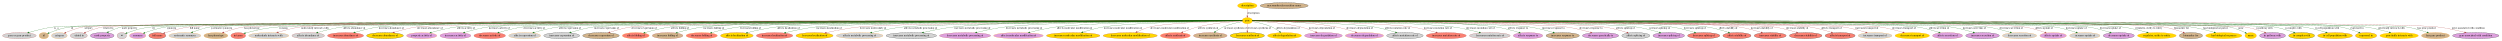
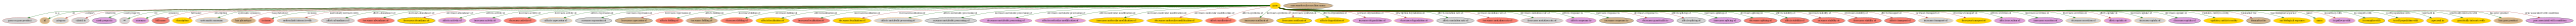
  digraph {
    fontname="Playfair Display"
    node [color=darkorange fillcolor=gold fontname="Playfair Display" style=filled]
    edge [color=darkgreen fontname="Playfair Display" style=solid]
    n1 [height=0.5 label=gene width=0.75]
    "gene or gene product" [color=brown fillcolor=lightgrey height=0.5 width=2.3474]
    id [fillcolor=tan height=0.5 width=0.75]
    category [fillcolor=lightgrey height=0.5 width=0.75]
    "related to" [color=brown fillcolor=lightgrey height=0.5 width=0.75]
    "node property" [color=black fillcolor=plum height=0.5 width=0.75]
    iri [color=brown fillcolor=lightgrey height=0.5 width=0.75]
    synonym [fillcolor=plum height=0.5 width=0.75]
    "full name" [color=black fillcolor=salmon height=0.5 width=0.75]
    description [height=0.5 width=0.75]
    "systematic synonym" [fillcolor=lightgrey height=0.5 width=0.75]
    "has phenotype" [fillcolor=tan height=0.5 width=0.75]
    "in taxon" [color=brown fillcolor=salmon height=0.5 width=0.75]
    "molecularly interacts with" [fillcolor=lightgrey height=0.5 width=0.75]
    "affects abundance of" [color=brown fillcolor=lightgrey height=0.5 width=0.75]
    "increases abundance of" [color=brown fillcolor=salmon height=0.5 width=0.75]
    "decreases abundance of" [color=black height=0.5 width=0.75]
-   "affects activity of" [fillcolor=plum height=0.5 width=0.75 label="property activity of"]
+   "affects activity of" [fillcolor=plum height=0.5 width=0.75]
    "increases activity of" [color=brown fillcolor=plum height=0.5 width=0.75]
    "decreases activity of" [color=brown fillcolor=salmon height=0.5 width=0.75]
    "affects expression of" [fillcolor=lightgrey height=0.5 width=0.75]
    "increases expression of" [color=black fillcolor=lightgrey height=0.5 width=0.75]
    "decreases expression of" [color=black fillcolor=tan height=0.5 width=0.75]
    "affects folding of" [fillcolor=salmon height=0.5 width=0.75]
    "increases folding of" [color=brown fillcolor=tan height=0.5 width=0.75]
    "decreases folding of" [fillcolor=salmon height=0.5 width=0.75]
    "affects localization of" [color=brown height=0.5 width=0.75]
    "increases localization of" [color=brown fillcolor=salmon height=0.5 width=0.75]
    "decreases localization of" [color=brown height=0.5 width=0.75]
    "affects metabolic processing of" [fillcolor=lightgrey height=0.5 width=0.75]
    "increases metabolic processing of" [color=black fillcolor=lightgrey height=0.5 width=0.75]
    "decreases metabolic processing of" [color=brown fillcolor=plum height=0.5 width=0.75]
    "affects molecular modification of" [fillcolor=plum height=0.5 width=0.75]
    "increases molecular modification of" [color=brown height=0.5 width=0.75]
    "decreases molecular modification of" [color=brown height=0.5 width=0.75]
    "affects synthesis of" [fillcolor=salmon height=0.5 width=0.75]
    "increases synthesis of" [color=brown fillcolor=tan height=0.5 width=0.75]
    "decreases synthesis of" [color=black height=0.5 width=0.75]
    "affects degradation of" [height=0.5 width=0.75]
    "increases degradation of" [color=brown fillcolor=plum height=0.5 width=0.75]
    "decreases degradation of" [fillcolor=plum height=0.5 width=0.75]
    "affects mutation rate of" [color=black fillcolor=lightgrey height=0.5 width=0.75]
    "increases mutation rate of" [color=brown fillcolor=salmon height=0.5 width=0.75]
    "decreases mutation rate of" [color=brown fillcolor=lightgrey height=0.5 width=0.75]
    "affects response to" [color=brown fillcolor=plum height=0.5 width=0.75]
    "increases response to" [color=black fillcolor=tan height=0.5 width=0.75]
    n47 [color=black fillcolor=plum height=0.5 label="decreases genetically to" width=0.75]
    "affects splicing of" [color=black fillcolor=lightgrey height=0.5 width=0.75]
    "increases splicing of" [color=black fillcolor=plum height=0.5 width=0.75]
    "decreases splicing of" [color=black fillcolor=salmon height=0.5 width=0.75]
    "affects stability of" [color=black fillcolor=salmon height=0.5 width=0.75]
    "increases stability of" [color=black fillcolor=salmon height=0.5 width=0.75]
    "decreases stability of" [color=black fillcolor=salmon height=0.5 width=0.75]
    "affects transport of" [color=black fillcolor=salmon height=0.5 width=0.75]
    "increases transport of" [fillcolor=lightgrey height=0.5 width=0.75]
    "decreases transport of" [height=0.5 width=0.75]
    "affects secretion of" [color=brown fillcolor=plum height=0.5 width=0.75]
    "increases secretion of" [color=black fillcolor=plum height=0.5 width=0.75]
    "decreases secretion of" [fillcolor=lightgrey height=0.5 width=0.75]
    "affects uptake of" [fillcolor=plum height=0.5 width=0.75]
    "increases uptake of" [fillcolor=lightgrey height=0.5 width=0.75]
    "decreases uptake of" [color=black fillcolor=plum height=0.5 width=0.75]
    "regulates, entity to entity" [height=0.5 width=0.75]
    "biomarker for" [color=black fillcolor=tan height=0.5 width=0.75]
    "has biological sequence" [height=0.5 width=0.75]
    name [height=0.5 width=0.81271]
-   "in pathway with" [color=black fillcolor=plum height=0.5 width=0.75]
+   "in pathway with" [fillcolor=plum height=0.5 width=0.75]
    "in complex with" [color=black height=0.5 width=0.75]
    "in cell population with" [color=brown height=0.5 width=0.75]
    "expressed in" [color=brown height=0.5 width=0.75]
    "genetically interacts with" [height=0.5 width=0.75]
    "has gene product" [fillcolor=tan height=0.5 width=0.75]
    "gene associated with condition" [color=black fillcolor=plum height=0.5 width=0.75]
    "macromolecular machine name" [color=black fillcolor=tan height=0.5 width=0.75]
    n1 -> "gene or gene product" [label=is_a style=""]
    n1 -> id [label=id]
    n1 -> category [color=brown label=category]
    n1 -> "related to" [color=brown label="related to"]
    n1 -> "node property" [label="node property"]
    n1 -> iri [label=iri]
    n1 -> synonym [label=synonym]
    n1 -> "full name" [color=brown label="full name"]
-   description -> n1 [color=brown label=description]
+   n1 -> description [color=brown label=description]
    n1 -> "systematic synonym" [label="systematic synonym"]
    n1 -> "has phenotype" [color=brown label="has phenotype"]
    n1 -> "in taxon" [label="in taxon"]
    n1 -> "molecularly interacts with" [color=brown label="molecularly interacts with"]
    n1 -> "affects abundance of" [label="affects abundance of"]
    n1 -> "increases abundance of" [label="increases abundance of"]
    n1 -> "decreases abundance of" [color=brown label="decreases abundance of"]
    n1 -> "affects activity of" [label="affects activity of"]
    n1 -> "increases activity of" [label="increases activity of"]
    n1 -> "decreases activity of" [label="decreases activity of"]
    n1 -> "affects expression of" [label="affects expression of"]
    n1 -> "increases expression of" [label="increases expression of"]
    n1 -> "decreases expression of" [color=brown label="decreases expression of"]
    n1 -> "affects folding of" [label="affects folding of"]
    n1 -> "increases folding of" [label="increases folding of"]
    n1 -> "decreases folding of" [label="decreases folding of"]
    n1 -> "affects localization of" [label="affects localization of"]
    n1 -> "increases localization of" [label="increases localization of"]
-   n1 -> "decreases localization of" [color=brown label="decreases molecularly of"]
+   n1 -> "decreases localization of" [color=brown label="decreases localization of"]
    n1 -> "affects metabolic processing of" [label="affects metabolic processing of"]
    n1 -> "increases metabolic processing of" [label="increases metabolic processing of"]
    n1 -> "decreases metabolic processing of" [label="decreases metabolic processing of"]
    n1 -> "affects molecular modification of" [label="affects molecular modification of"]
    n1 -> "increases molecular modification of" [label="increases molecular modification of"]
    n1 -> "decreases molecular modification of" [color=brown label="decreases molecular modification of"]
    n1 -> "affects synthesis of" [color=brown label="affects synthesis of"]
    n1 -> "increases synthesis of" [label="increases synthesis of"]
    n1 -> "decreases synthesis of" [color=brown label="decreases synthesis of"]
    n1 -> "affects degradation of" [label="affects degradation of"]
    n1 -> "increases degradation of" [color=brown label="increases degradation of"]
-   n1 -> "decreases degradation of" [color=brown label="decreases degradation of"]
+   n1 -> "decreases degradation of" [color=brown label="description degradation of"]
    n1 -> "affects mutation rate of" [label="affects mutation rate of"]
    n1 -> "increases mutation rate of" [color=brown label="increases mutation rate of"]
    n1 -> "decreases mutation rate of" [label="decreases mutation rate of"]
    n1 -> "affects response to" [label="affects response to"]
    n1 -> "increases response to" [label="increases response to"]
    n1 -> n47 [color=brown label="decreases response to"]
    n1 -> "affects splicing of" [color=brown label="affects splicing of"]
    n1 -> "increases splicing of" [label="increases splicing of"]
    n1 -> "decreases splicing of" [label="decreases splicing of"]
    n1 -> "affects stability of" [label="affects stability of"]
    n1 -> "increases stability of" [color=brown label="increases stability of"]
    n1 -> "decreases stability of" [color=brown label="decreases stability of"]
    n1 -> "affects transport of" [color=brown label="affects transport of"]
    n1 -> "increases transport of" [color=brown label="increases transport of"]
    n1 -> "decreases transport of" [color=brown label="decreases transport of"]
    n1 -> "affects secretion of" [label="affects secretion of"]
    n1 -> "increases secretion of" [label="increases secretion of"]
    n1 -> "decreases secretion of" [label="decreases secretion of"]
    n1 -> "affects uptake of" [color=brown label="affects uptake of"]
    n1 -> "increases uptake of" [label="increases uptake of"]
    n1 -> "decreases uptake of" [label="decreases uptake of"]
    n1 -> "regulates, entity to entity" [label="regulates, entity to entity"]
    n1 -> "biomarker for" [color=brown label="biomarker for"]
    n1 -> "has biological sequence" [label="has biological sequence"]
    n1 -> name [label=name]
    n1 -> "in pathway with" [color=brown label="in pathway with"]
    n1 -> "in complex with" [label="in complex with"]
    n1 -> "in cell population with" [label="in cell population with"]
    n1 -> "expressed in" [label="expressed in"]
    n1 -> "genetically interacts with" [label="genetically interacts with"]
    n1 -> "has gene product" [label="has gene product"]
    n1 -> "gene associated with condition" [color=brown label="gene associated with condition"]
  }
